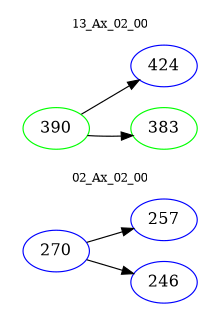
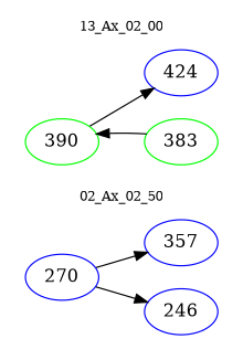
  digraph {
    rankdir=LR
    node [color=blue]
    edge [color=black]
    n1 [label=270]
    n2 [label=246]
-   n3 [label=257]
+   n3 [label=357]
    n4 [color=green label=390]
    n5 [color=green label=383]
    n6 [label=424]
    subgraph cluster_1 {
      color=white
      fontsize=10
-     label="02_Ax_02_00"
+     label="02_Ax_02_50"
      n1
      n2
      n3
    }
    subgraph cluster_2 {
      color=white
      fontsize=10
      label="13_Ax_02_00"
      n4
      n5
      n6
    }
    n1 -> n2
    n1 -> n3
-   n4 -> n5
+   n5 -> n4
    n4 -> n6
  }
